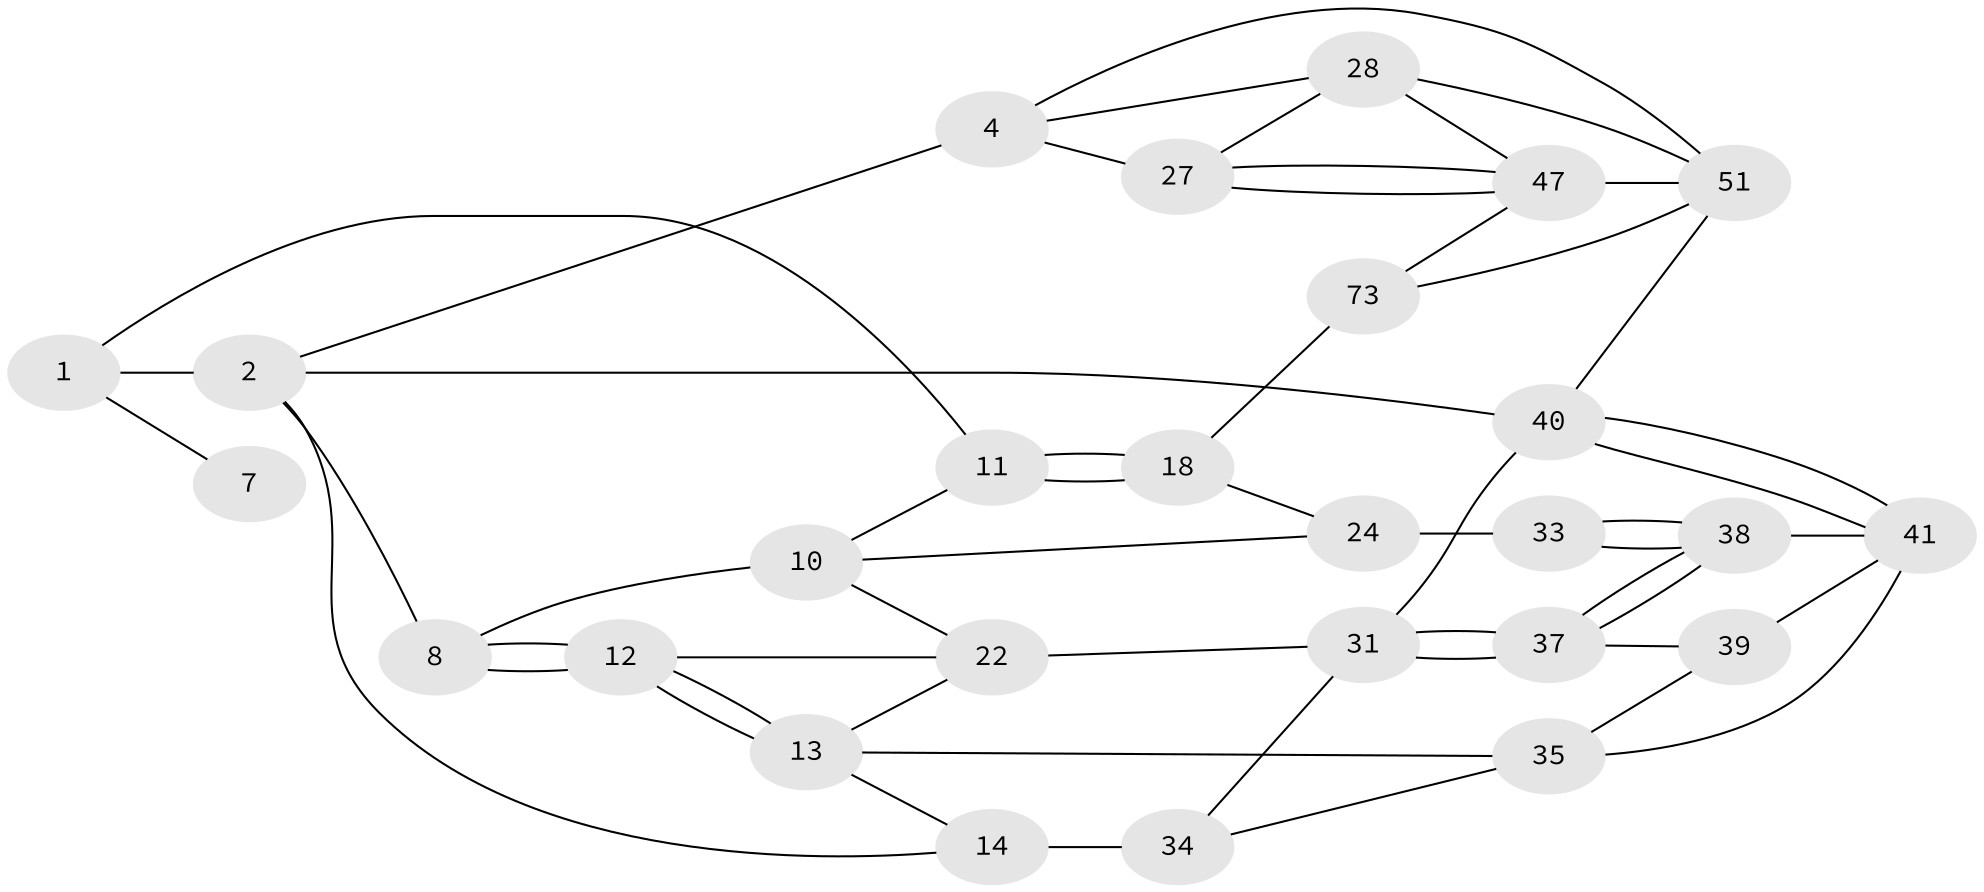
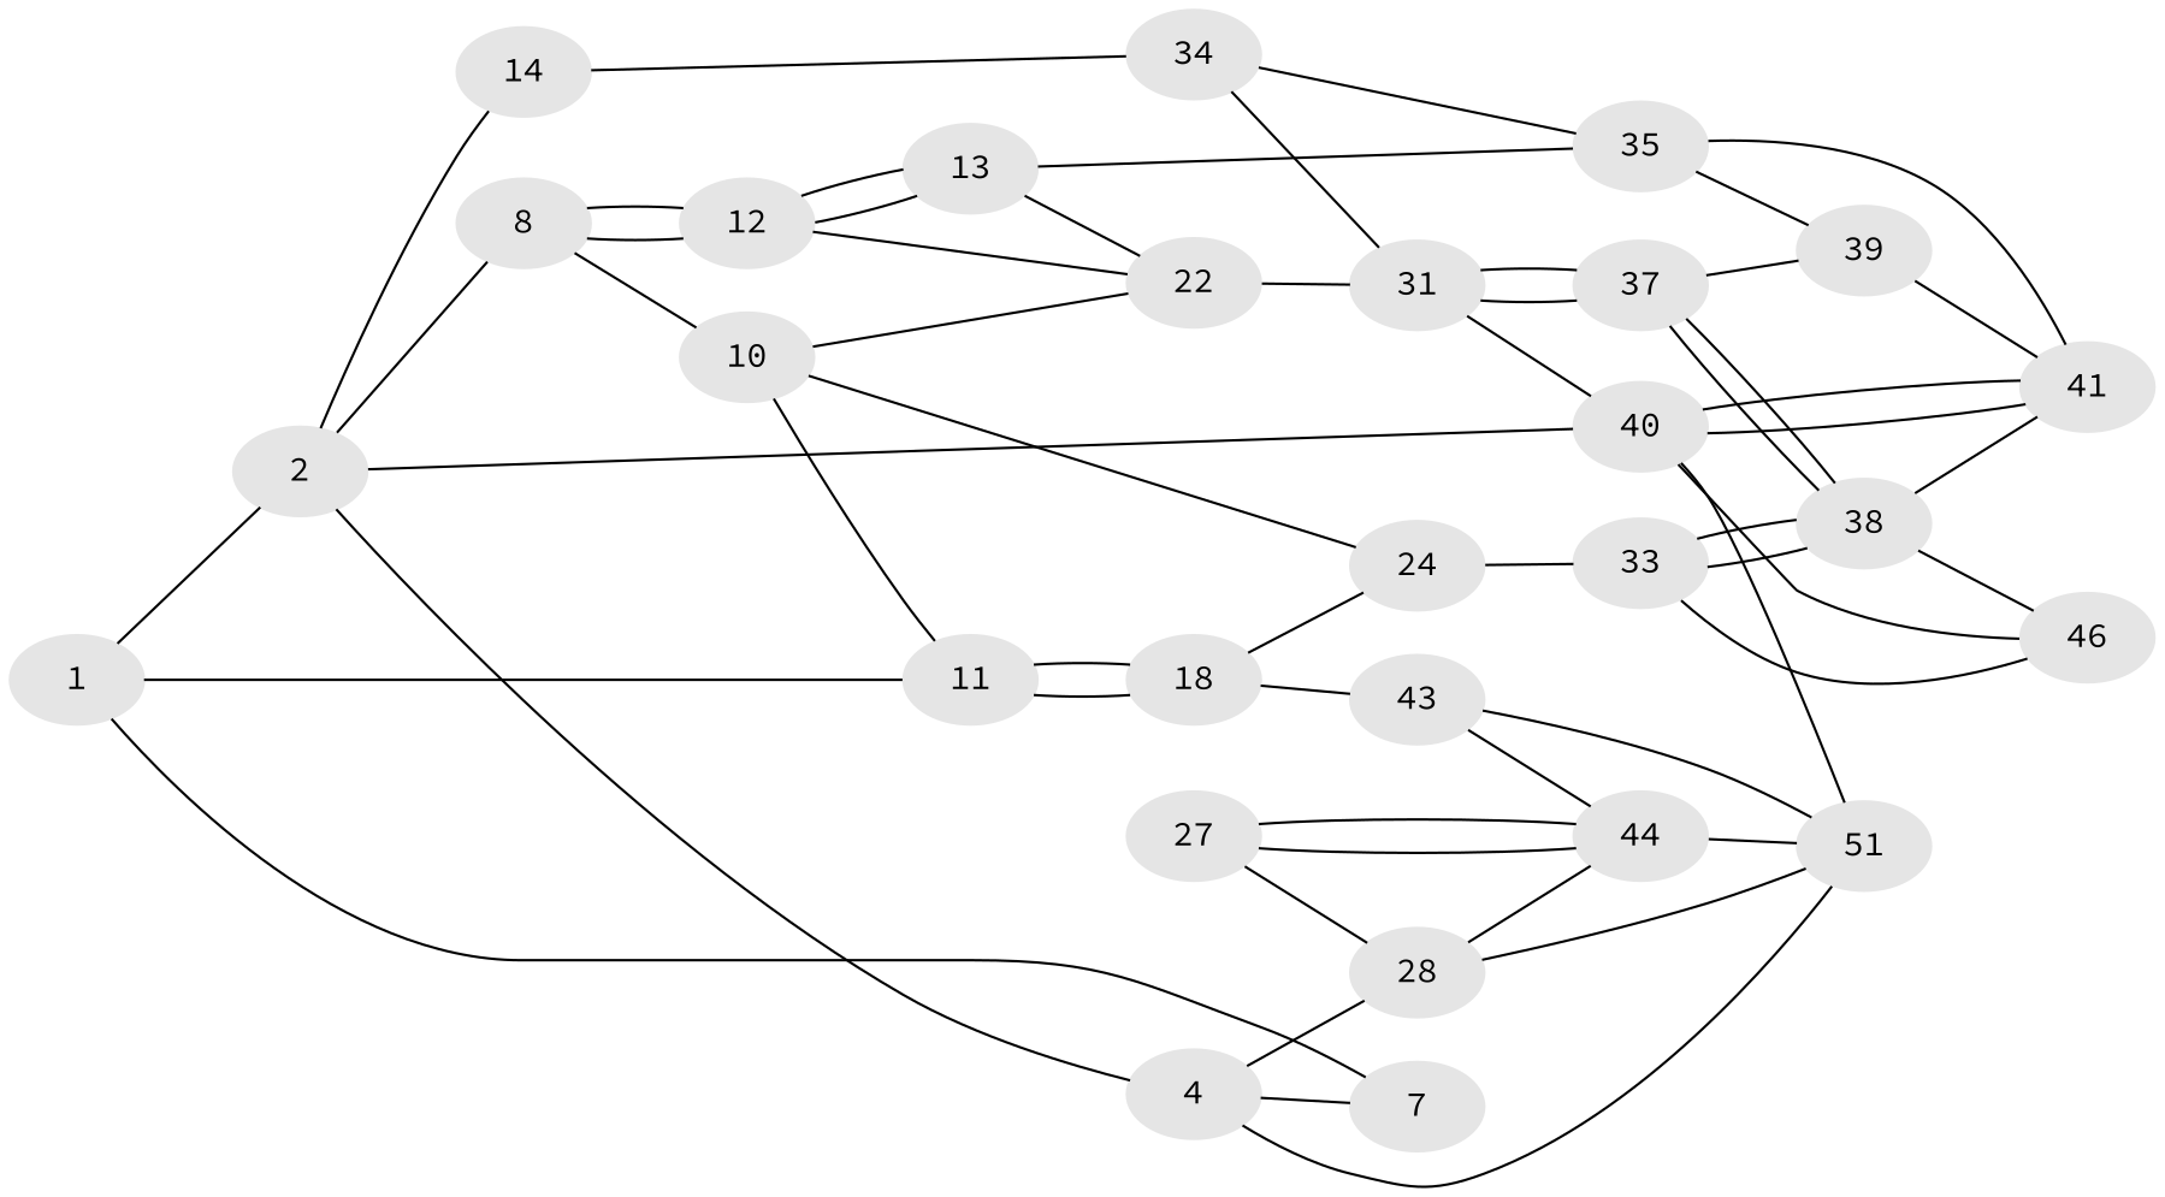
  graph {
    fontname="Source Code Pro"
    rankdir=LR
    node [color=gray90 fontname="Source Code Pro" style=filled]
    edge [fontname="Source Code Pro"]
    1 [super="+6"]
    2 [super="+3"]
    7 [super="+16"]
    11
    4 [super="+17"]
    8 [super="+9"]
    14 [super="+15"]
    40
    18 [super="+19"]
    28 [super="+29"]
    51 [super="+52"]
    10 [super="+23"]
    12 [super="+21"]
    n14 [label=34]
+   46 [super="+47"]
    41 [super="+42"]
-   44 [super="+45" label=47]
+   44 [super="+45"]
    22 [super="+26"]
    24 [super="+25"]
    13
    31 [super="+32"]
    33 [super="+34"]
-   43 [super="+50" label=73]
+   43 [super="+50"]
    35 [super="+36"]
    39
    27
    37
    38 [super="+49"]
    1 -- 2
    1 -- 7
    1 -- 11
    2 -- 4
    2 -- 8
    2 -- 14
    2 -- 40
    11 -- 18
    11 -- 18
-   4 -- 27
+   4 -- 7
    4 -- 28
    4 -- 51
    8 -- 10
    8 -- 12 [weight=2]
    8 -- 12
    14 -- n14
    40 -- 51
+   40 -- 46
    40 -- 41
    40 -- 41
    18 -- 24
    18 -- 43
    28 -- 51
    28 -- 44
    10 -- 11
    10 -- 22
    10 -- 24
    12 -- 22
    12 -- 13
    12 -- 13
    n14 -- 31
    n14 -- 35
    44 -- 51
    22 -- 31
    24 -- 33
-   13 -- 14
    13 -- 22
    13 -- 35
    31 -- 40
    31 -- 37
    31 -- 37
+   33 -- 46
    33 -- 38
    33 -- 38
    43 -- 51
    43 -- 44
    35 -- 41
    35 -- 39
    39 -- 41
    27 -- 28
    27 -- 44
    27 -- 44
    37 -- 39
    37 -- 38
    37 -- 38
+   38 -- 46
    38 -- 41
  }
